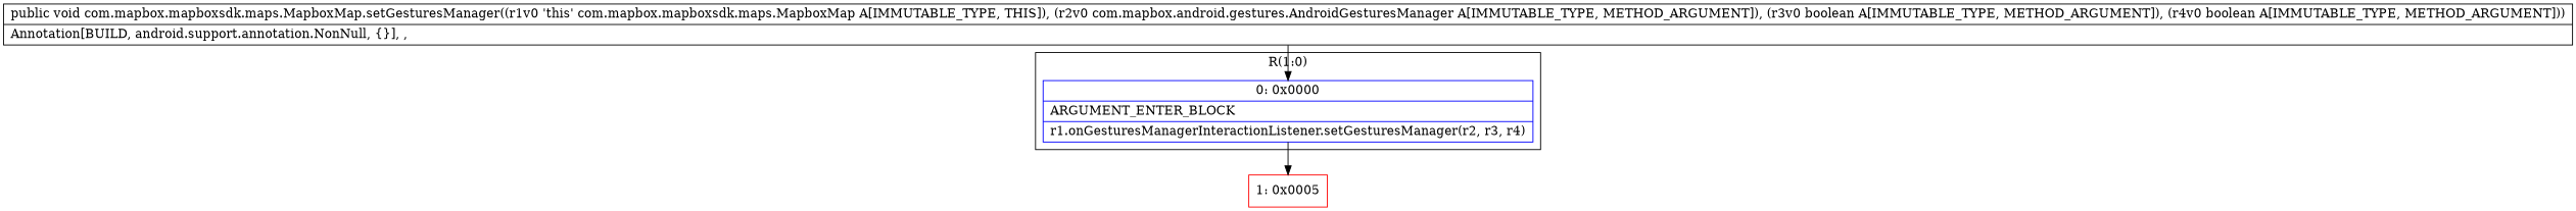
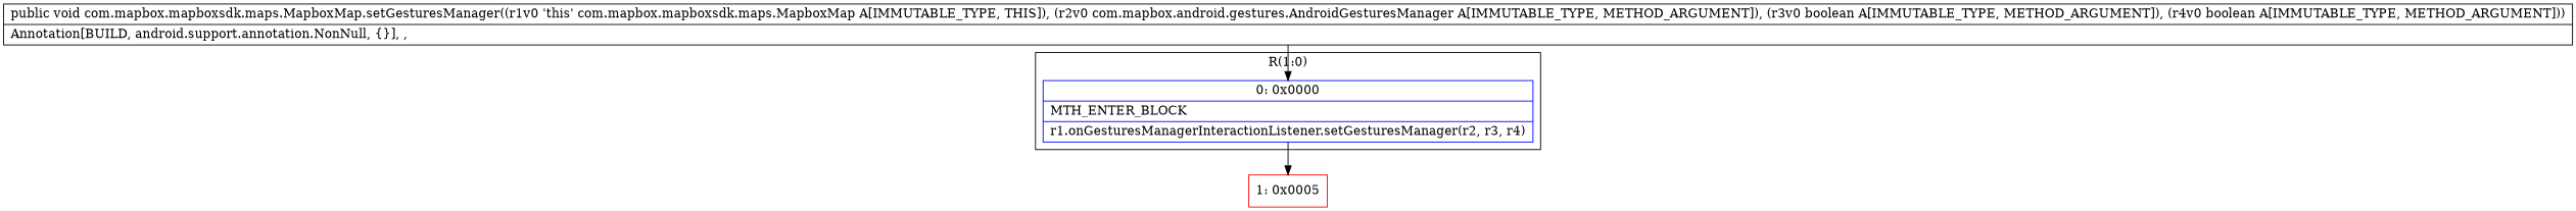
  digraph {
    node [shape=record]
-   n1 [color=blue label="{0\:\ 0x0000|ARGUMENT_ENTER_BLOCK\l|r1.onGesturesManagerInteractionListener.setGesturesManager(r2, r3, r4)\l}"]
+   n1 [color=blue label="{0\:\ 0x0000|MTH_ENTER_BLOCK\l|r1.onGesturesManagerInteractionListener.setGesturesManager(r2, r3, r4)\l}"]
    n2 [color=red label="{1\:\ 0x0005}"]
    n3 [label="{public void com.mapbox.mapboxsdk.maps.MapboxMap.setGesturesManager((r1v0 'this' com.mapbox.mapboxsdk.maps.MapboxMap A[IMMUTABLE_TYPE, THIS]), (r2v0 com.mapbox.android.gestures.AndroidGesturesManager A[IMMUTABLE_TYPE, METHOD_ARGUMENT]), (r3v0 boolean A[IMMUTABLE_TYPE, METHOD_ARGUMENT]), (r4v0 boolean A[IMMUTABLE_TYPE, METHOD_ARGUMENT]))  | Annotation[BUILD, android.support.annotation.NonNull, \{\}], , \l}"]
    subgraph cluster_1 {
      label="R(1:0)"
      n1
    }
    n1 -> n2
    n3 -> n1
  }
